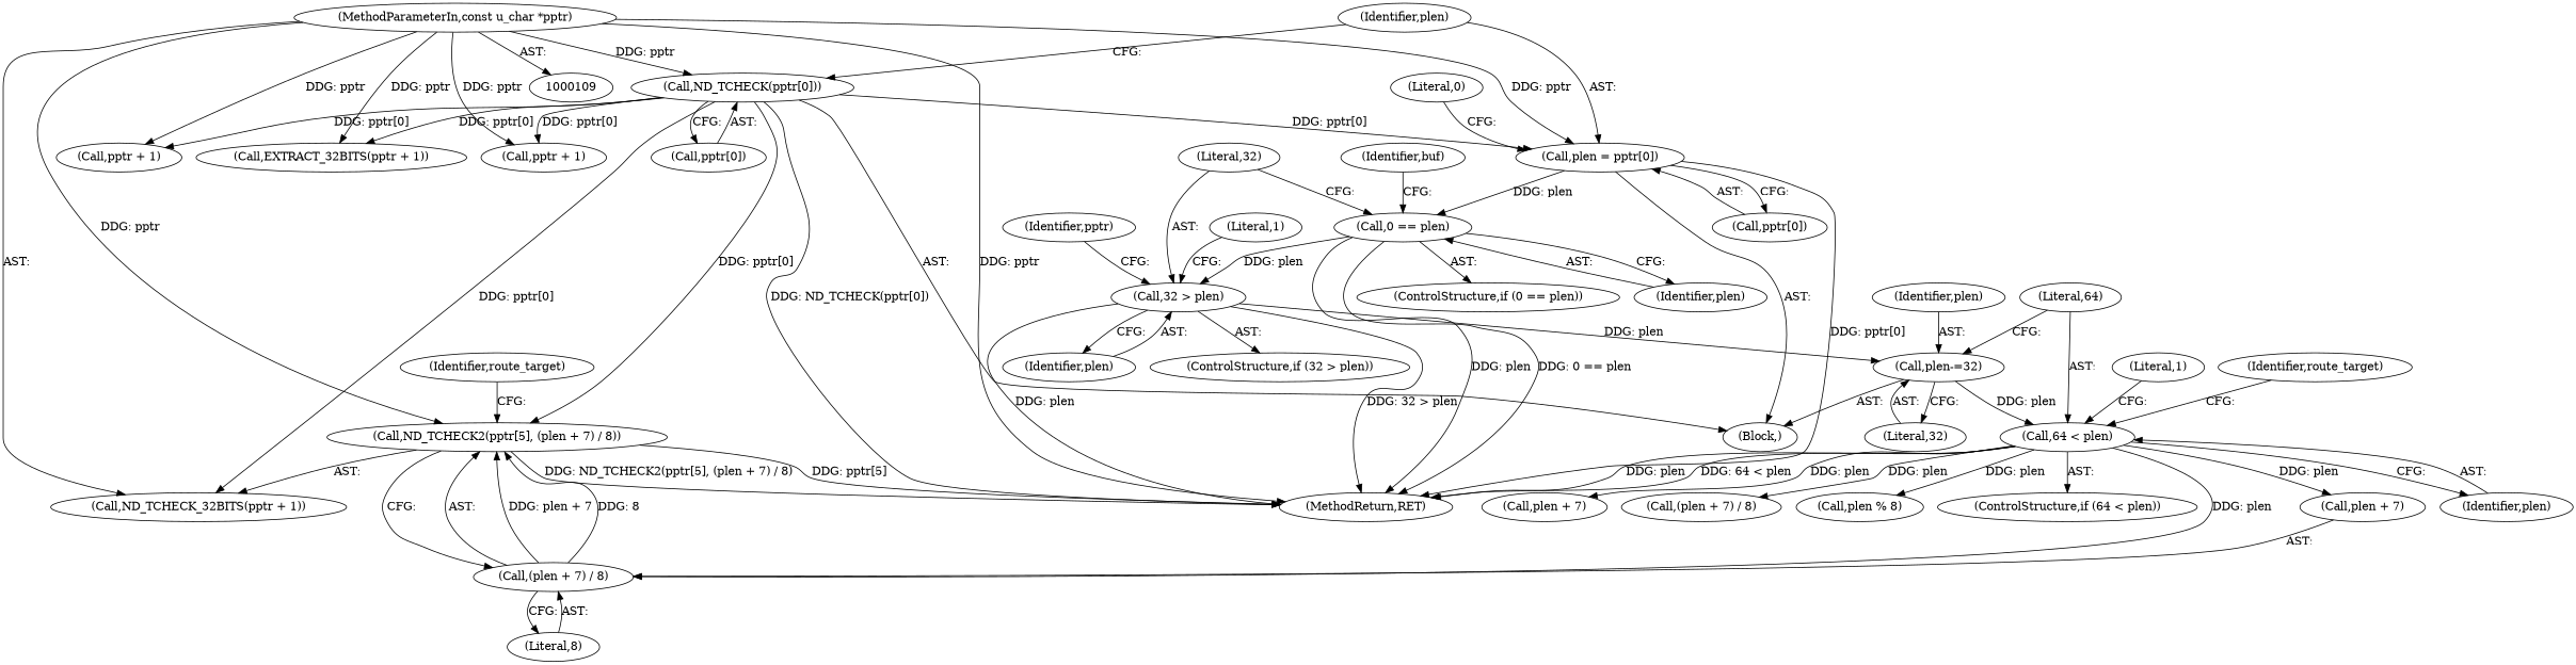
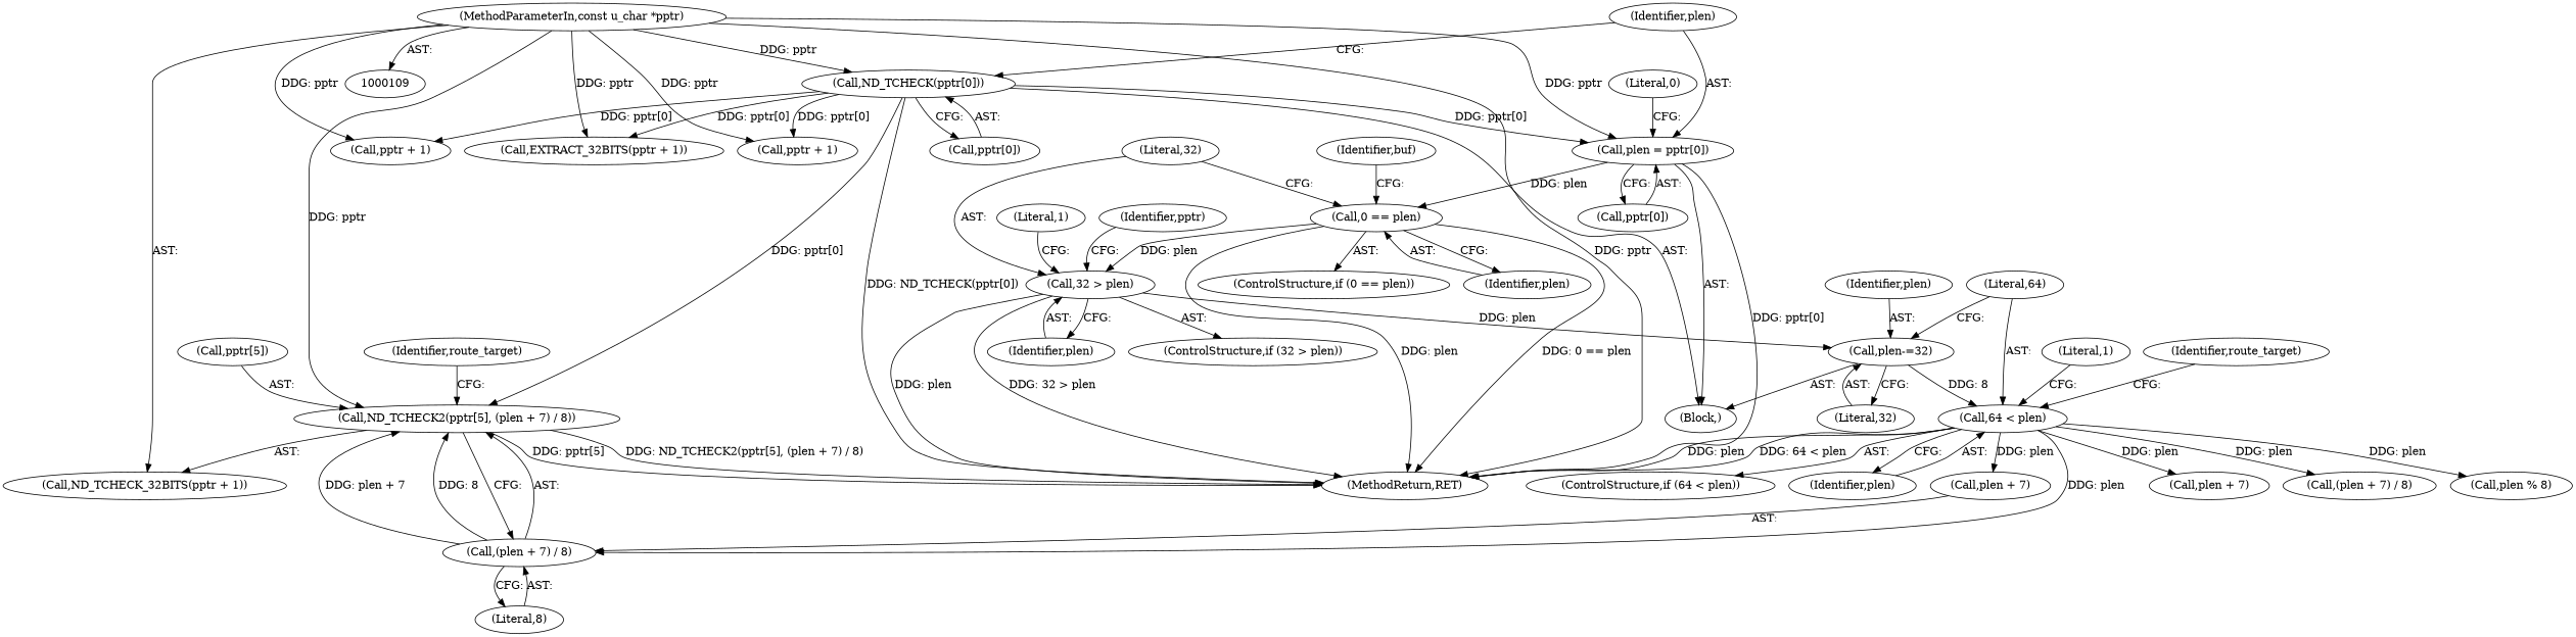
  digraph {
    n1 [label="(Call,ND_TCHECK2(pptr[5], (plen + 7) / 8))"]
    n2 [label="(Call,(plen + 7) / 8)"]
    n3 [label="(MethodReturn,RET)"]
    n4 [label="(Call,ND_TCHECK_32BITS(pptr + 1))"]
    n5 [label="(Literal,8)"]
    n6 [label="(Block,)"]
    n7 [label="(MethodParameterIn,const u_char *pptr)"]
    n8 [label="(Call,ND_TCHECK(pptr[0]))"]
    n9 [label="(Call,plen = pptr[0])"]
    n10 [label="(Call,pptr + 1)"]
    n11 [label="(Call,EXTRACT_32BITS(pptr + 1))"]
    n12 [label="(Call,pptr + 1)"]
    1000109
    n14 [label="(Call,pptr[0])"]
    n15 [label="(Call,0 == plen)"]
    n16 [label="(Call,pptr[0])"]
    n17 [label="(Call,64 < plen)"]
    n18 [label="(Call,plen + 7)"]
    n19 [label="(Identifier,plen)"]
    n20 [label="(Call,plen + 7)"]
    n21 [label="(Call,(plen + 7) / 8)"]
    n22 [label="(Call,plen % 8)"]
    n23 [label="(ControlStructure,if (64 < plen))"]
    n24 [label="(Call,plen-=32)"]
    n25 [label="(Literal,32)"]
    n26 [label="(Call,32 > plen)"]
    n27 [label="(Identifier,plen)"]
    n28 [label="(ControlStructure,if (32 > plen))"]
    n29 [label="(ControlStructure,if (0 == plen))"]
    n30 [label="(Identifier,plen)"]
    n31 [label="(Identifier,route_target)"]
    n32 [label="(Literal,64)"]
    n33 [label="(Literal,0)"]
    n34 [label="(Identifier,plen)"]
    n35 [label="(Literal,32)"]
    n36 [label="(Identifier,buf)"]
    n37 [label="(Identifier,plen)"]
    n38 [label="(Literal,1)"]
    n39 [label="(Identifier,route_target)"]
    n40 [label="(Identifier,pptr)"]
    n41 [label="(Literal,1)"]
+   n42 [label="(Call,pptr[5])"]
    n1 -> n2 [label="CFG: "]
    n1 -> n3 [label="DDG: ND_TCHECK2(pptr[5], (plen + 7) / 8)"]
    n1 -> n3 [label="DDG: pptr[5]"]
    n1 -> n4 [label="AST: "]
    n2 -> n1 [label="AST: "]
    n2 -> n1 [label="DDG: plen + 7"]
    n2 -> n1 [label="DDG: 8"]
    n2 -> n5 [label="CFG: "]
    n5 -> n2 [label="AST: "]
    n7 -> n1 [label="DDG: pptr"]
    n7 -> n3 [label="DDG: pptr"]
    n7 -> n4 [label="AST: "]
    n7 -> n8 [label="DDG: pptr"]
    n7 -> n9 [label="DDG: pptr"]
    n7 -> n10 [label="DDG: pptr"]
    n7 -> n11 [label="DDG: pptr"]
    n7 -> n12 [label="DDG: pptr"]
    n7 -> 1000109 [label="AST: "]
    n8 -> n1 [label="DDG: pptr[0]"]
    n8 -> n3 [label="DDG: ND_TCHECK(pptr[0])"]
-   n8 -> n4 [label="DDG: pptr[0]"]
    n8 -> n6 [label="AST: "]
    n8 -> n9 [label="DDG: pptr[0]"]
    n8 -> n10 [label="DDG: pptr[0]"]
    n8 -> n11 [label="DDG: pptr[0]"]
    n8 -> n12 [label="DDG: pptr[0]"]
    n8 -> n14 [label="CFG: "]
    n9 -> n3 [label="DDG: pptr[0]"]
    n9 -> n6 [label="AST: "]
    n9 -> n15 [label="DDG: plen"]
    n9 -> n16 [label="CFG: "]
    n14 -> n8 [label="AST: "]
    n15 -> n3 [label="DDG: plen"]
    n15 -> n3 [label="DDG: 0 == plen"]
    n15 -> n26 [label="DDG: plen"]
    n15 -> n29 [label="AST: "]
    n15 -> n30 [label="CFG: "]
    n16 -> n9 [label="AST: "]
    n17 -> n2 [label="DDG: plen"]
    n17 -> n3 [label="DDG: plen"]
    n17 -> n3 [label="DDG: 64 < plen"]
    n17 -> n18 [label="DDG: plen"]
    n17 -> n19 [label="CFG: "]
    n17 -> n20 [label="DDG: plen"]
    n17 -> n21 [label="DDG: plen"]
    n17 -> n22 [label="DDG: plen"]
    n17 -> n23 [label="AST: "]
    n18 -> n2 [label="AST: "]
    n19 -> n17 [label="AST: "]
    n24 -> n6 [label="AST: "]
-   n24 -> n17 [label="DDG: plen"]
+   n24 -> n17 [label="DDG: 8"]
    n24 -> n25 [label="CFG: "]
    n25 -> n24 [label="AST: "]
    n26 -> n3 [label="DDG: plen"]
    n26 -> n3 [label="DDG: 32 > plen"]
    n26 -> n24 [label="DDG: plen"]
    n26 -> n27 [label="CFG: "]
    n26 -> n28 [label="AST: "]
    n27 -> n26 [label="AST: "]
    n30 -> n15 [label="AST: "]
    n31 -> n1 [label="CFG: "]
    n32 -> n17 [label="AST: "]
    n32 -> n24 [label="CFG: "]
    n33 -> n9 [label="CFG: "]
    n34 -> n24 [label="AST: "]
    n35 -> n15 [label="CFG: "]
    n35 -> n26 [label="AST: "]
    n36 -> n15 [label="CFG: "]
    n37 -> n8 [label="CFG: "]
    n37 -> n9 [label="AST: "]
    n38 -> n17 [label="CFG: "]
    n39 -> n17 [label="CFG: "]
    n40 -> n26 [label="CFG: "]
    n41 -> n26 [label="CFG: "]
+   n42 -> n1 [label="AST: "]
  }
